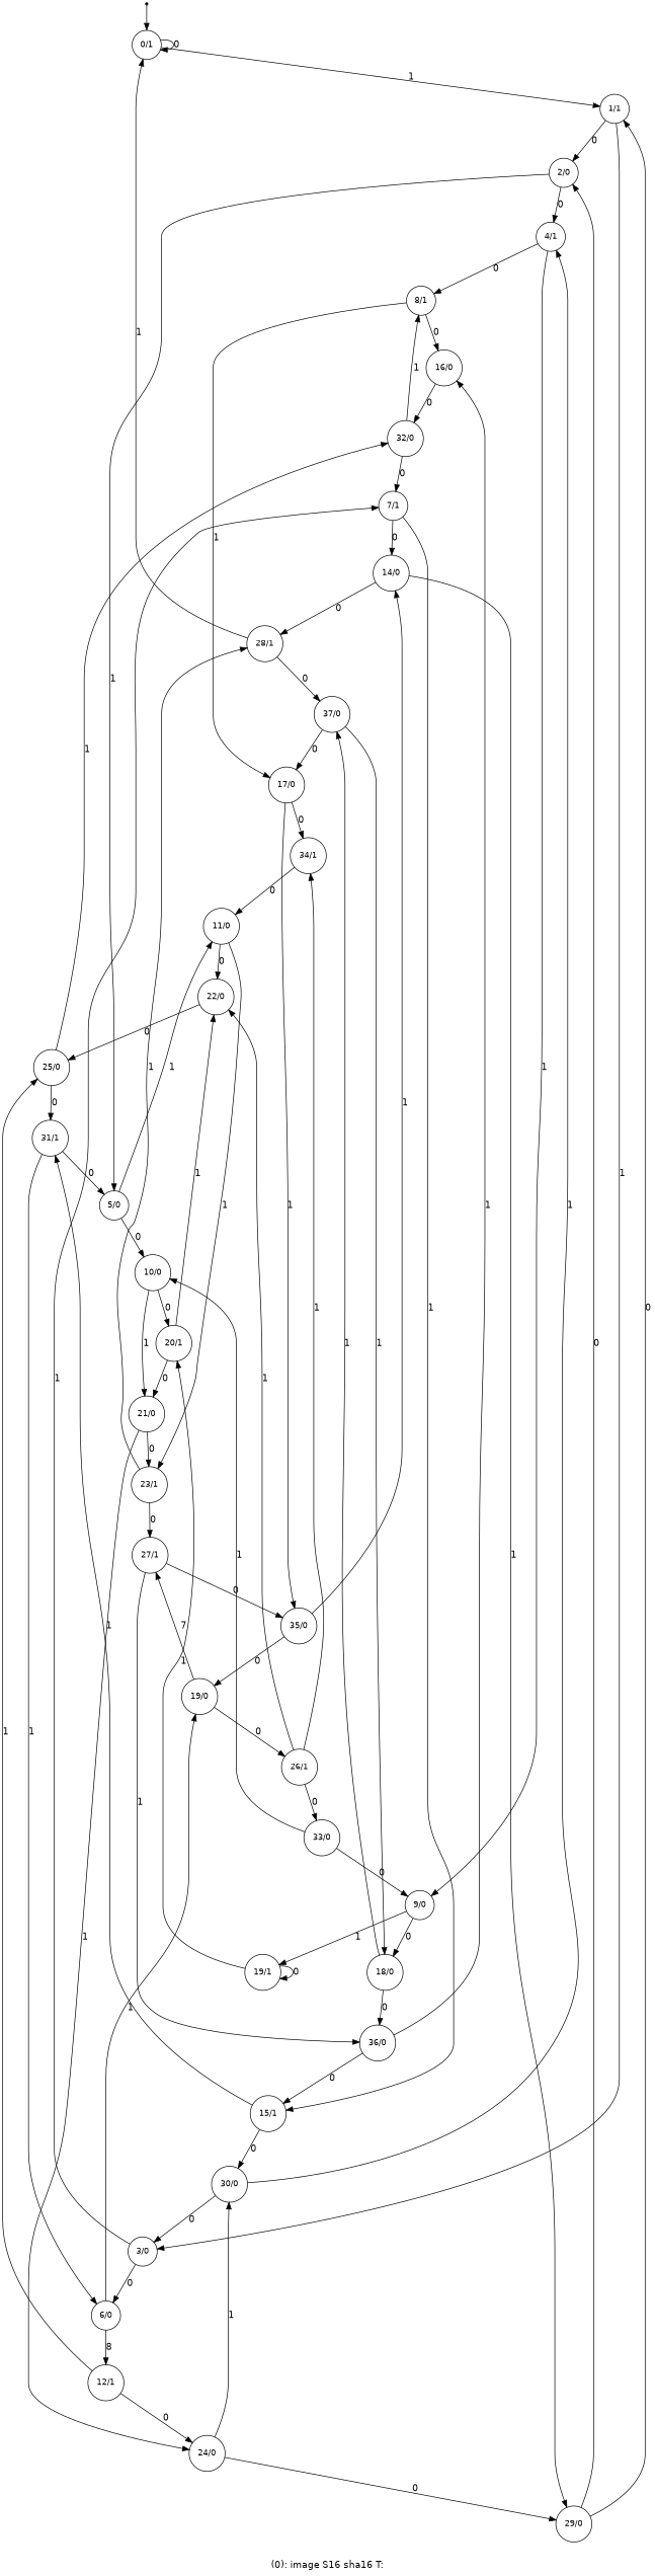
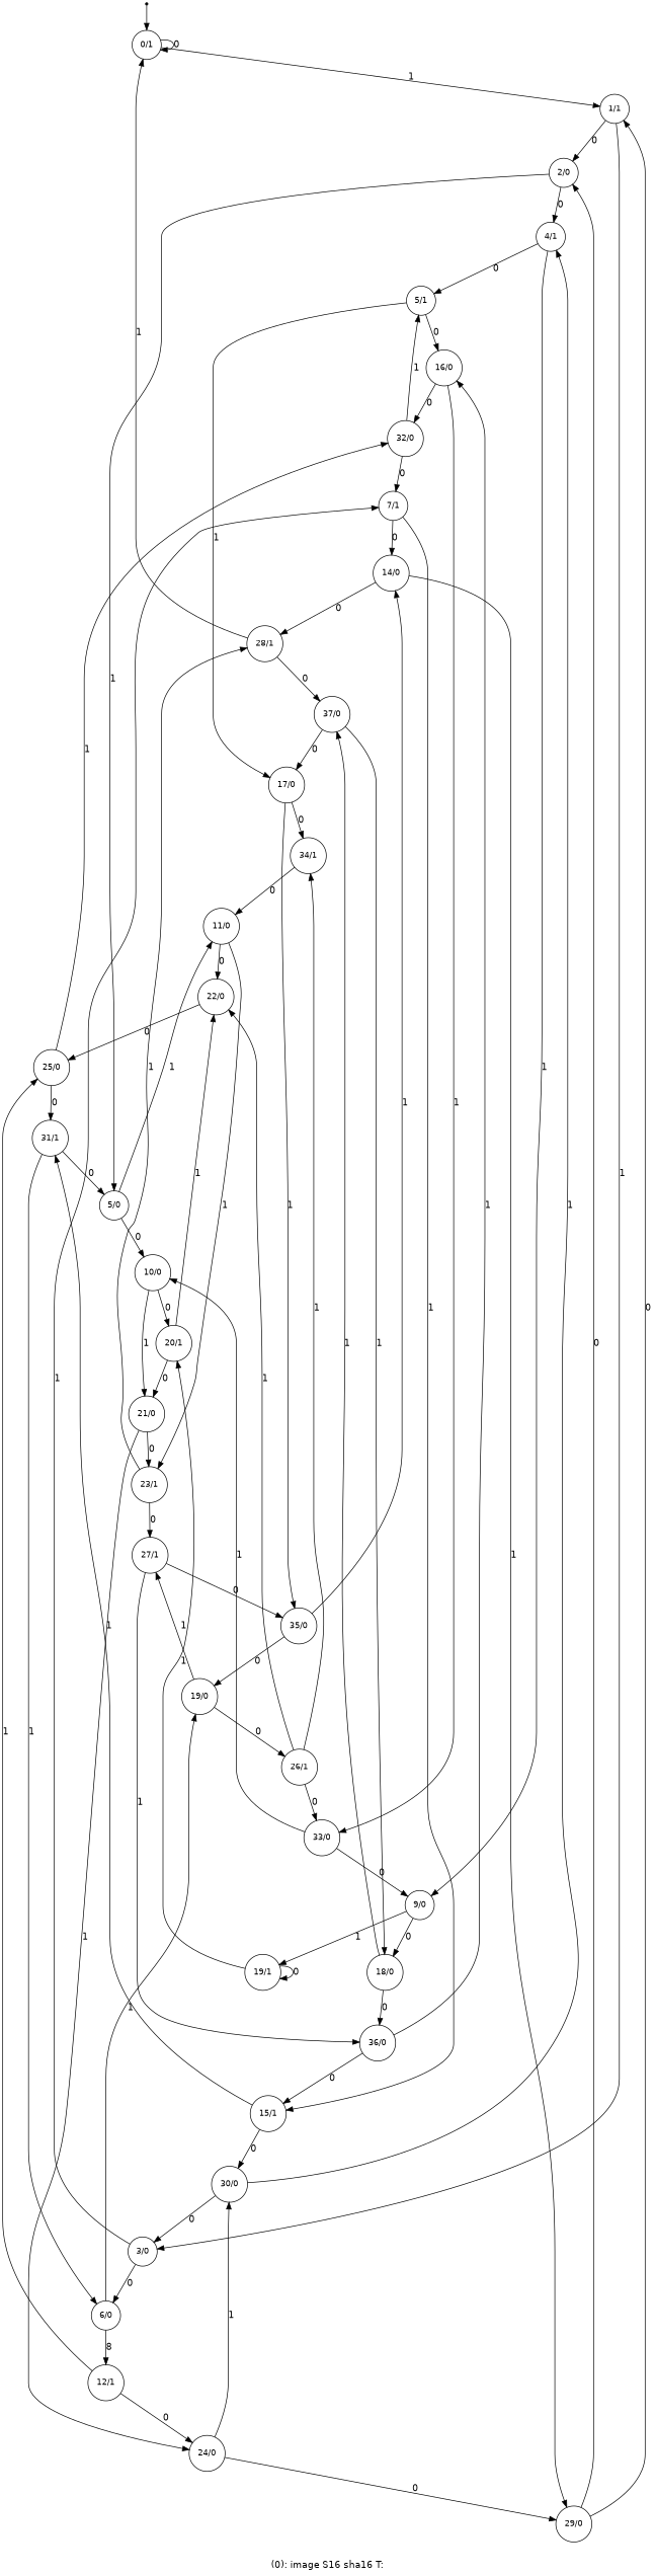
  digraph {
    fontname="DejaVu Sans"
    label="(0): image S16 sha16 T:"
    rankdir=TB
    node [fontname="DejaVu Sans" fontsize=12 shape=circle]
    edge [fontname="DejaVu Sans"]
    n1 [label="0/1"]
    n2 [label="1/1"]
    n3 [label="2/0"]
    n4 [label="3/0"]
    n5 [label="4/1"]
    n6 [label="5/0"]
    n7 [label="6/0"]
    n8 [label="7/1"]
-   n9 [label="8/1"]
+   n9 [label="5/1"]
    n10 [label="9/0"]
    n11 [label="10/0"]
    n12 [label="11/0"]
    n13 [label="12/1"]
    n14 [label="19/0"]
    n15 [label="14/0"]
    n16 [label="15/1"]
    n17 [label="16/0"]
    n18 [label="17/0"]
    n19 [label="18/0"]
    n20 [label="19/1"]
    n21 [label="20/1"]
    n22 [label="21/0"]
    n23 [label="22/0"]
    n24 [label="23/1"]
    n25 [label="24/0"]
    n26 [label="25/0"]
    n27 [label="26/1"]
    n28 [label="27/1"]
    n29 [label="28/1"]
    n30 [label="29/0"]
    n31 [label="30/0"]
    n32 [label="31/1"]
    n33 [label="32/0"]
    n34 [label="33/0"]
    n35 [label="34/1"]
    n36 [label="35/0"]
    n37 [label="36/0"]
    n38 [label="37/0"]
    n39 [label="37/0" shape=point]
    n1 -> n1 [label=0]
    n1 -> n2 [label=1]
    n2 -> n3 [label=0]
    n2 -> n4 [label=1]
    n3 -> n5 [label=0]
    n3 -> n6 [label=1]
    n4 -> n7 [label=0]
    n4 -> n8 [label=1]
    n5 -> n9 [label=0]
    n5 -> n10 [label=1]
    n6 -> n11 [label=0]
    n6 -> n12 [label=1]
    n7 -> n13 [label=8]
    n7 -> n14 [label=1]
    n8 -> n15 [label=0]
    n8 -> n16 [label=1]
    n9 -> n17 [label=0]
    n9 -> n18 [label=1]
    n10 -> n19 [label=0]
    n10 -> n20 [label=1]
    n11 -> n21 [label=0]
    n11 -> n22 [label=1]
    n12 -> n23 [label=0]
    n12 -> n24 [label=1]
    n13 -> n25 [label=0]
    n13 -> n26 [label=1]
    n14 -> n27 [label=0]
-   n14 -> n28 [label=7]
+   n14 -> n28 [label=1]
    n15 -> n29 [label=0]
    n15 -> n30 [label=1]
    n16 -> n31 [label=0]
    n16 -> n32 [label=1]
    n17 -> n33 [label=0]
+   n17 -> n34 [label=1]
    n18 -> n35 [label=0]
    n18 -> n36 [label=1]
    n19 -> n37 [label=0]
    n19 -> n38 [label=1]
    n20 -> n20 [label=0]
    n20 -> n21 [label=1]
    n21 -> n22 [label=0]
    n21 -> n23 [label=1]
    n22 -> n24 [label=0]
    n22 -> n25 [label=1]
    n23 -> n26 [label=0]
    n24 -> n28 [label=0]
    n24 -> n29 [label=1]
    n25 -> n30 [label=0]
    n25 -> n31 [label=1]
    n26 -> n32 [label=0]
    n26 -> n33 [label=1]
    n27 -> n23 [label=1]
    n27 -> n34 [label=0]
    n27 -> n35 [label=1]
    n28 -> n36 [label=0]
    n28 -> n37 [label=1]
    n29 -> n1 [label=1]
    n29 -> n38 [label=0]
    n30 -> n2 [label=0]
    n30 -> n3 [label=0]
    n31 -> n4 [label=0]
    n31 -> n5 [label=1]
    n32 -> n6 [label=0]
    n32 -> n7 [label=1]
    n33 -> n8 [label=0]
    n33 -> n9 [label=1]
    n34 -> n10 [label=0]
    n34 -> n11 [label=1]
    n35 -> n12 [label=0]
    n36 -> n14 [label=0]
    n36 -> n15 [label=1]
    n37 -> n16 [label=0]
    n37 -> n17 [label=1]
    n38 -> n18 [label=0]
    n38 -> n19 [label=1]
    n39 -> n1
  }
